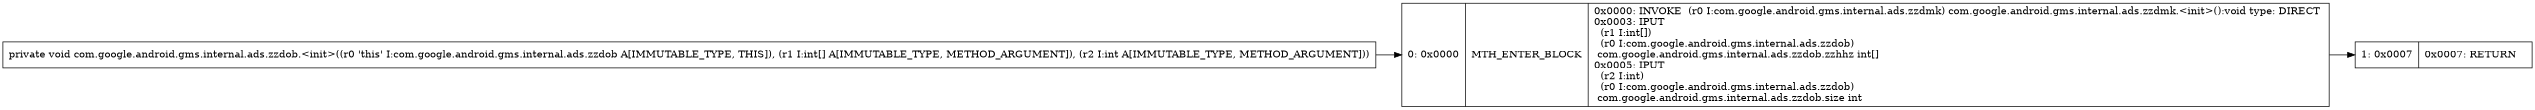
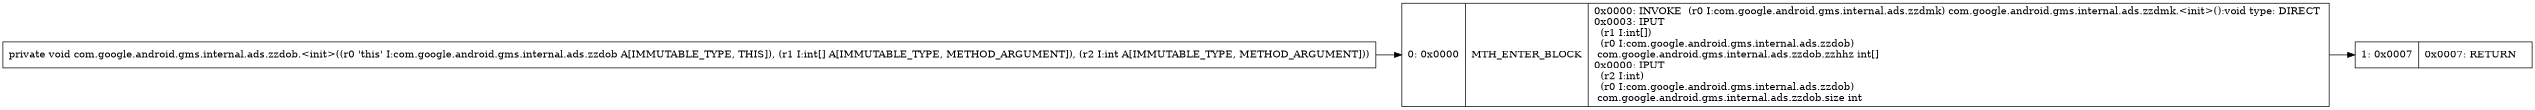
  digraph {
    rankdir=LR
    node [shape=record]
-   n1 [label="{0\:\ 0x0000|MTH_ENTER_BLOCK\l|0x0000: INVOKE  (r0 I:com.google.android.gms.internal.ads.zzdmk) com.google.android.gms.internal.ads.zzdmk.\<init\>():void type: DIRECT \l0x0003: IPUT  \l  (r1 I:int[])\l  (r0 I:com.google.android.gms.internal.ads.zzdob)\l com.google.android.gms.internal.ads.zzdob.zzhhz int[] \l0x0005: IPUT  \l  (r2 I:int)\l  (r0 I:com.google.android.gms.internal.ads.zzdob)\l com.google.android.gms.internal.ads.zzdob.size int \l}"]
+   n1 [label="{0\:\ 0x0000|MTH_ENTER_BLOCK\l|0x0000: INVOKE  (r0 I:com.google.android.gms.internal.ads.zzdmk) com.google.android.gms.internal.ads.zzdmk.\<init\>():void type: DIRECT \l0x0003: IPUT  \l  (r1 I:int[])\l  (r0 I:com.google.android.gms.internal.ads.zzdob)\l com.google.android.gms.internal.ads.zzdob.zzhhz int[] \l0x0000: IPUT  \l  (r2 I:int)\l  (r0 I:com.google.android.gms.internal.ads.zzdob)\l com.google.android.gms.internal.ads.zzdob.size int \l}"]
    n2 [label="{1\:\ 0x0007|0x0007: RETURN   \l}"]
    n3 [label="{private void com.google.android.gms.internal.ads.zzdob.\<init\>((r0 'this' I:com.google.android.gms.internal.ads.zzdob A[IMMUTABLE_TYPE, THIS]), (r1 I:int[] A[IMMUTABLE_TYPE, METHOD_ARGUMENT]), (r2 I:int A[IMMUTABLE_TYPE, METHOD_ARGUMENT])) }"]
    n1 -> n2
    n3 -> n1
  }
